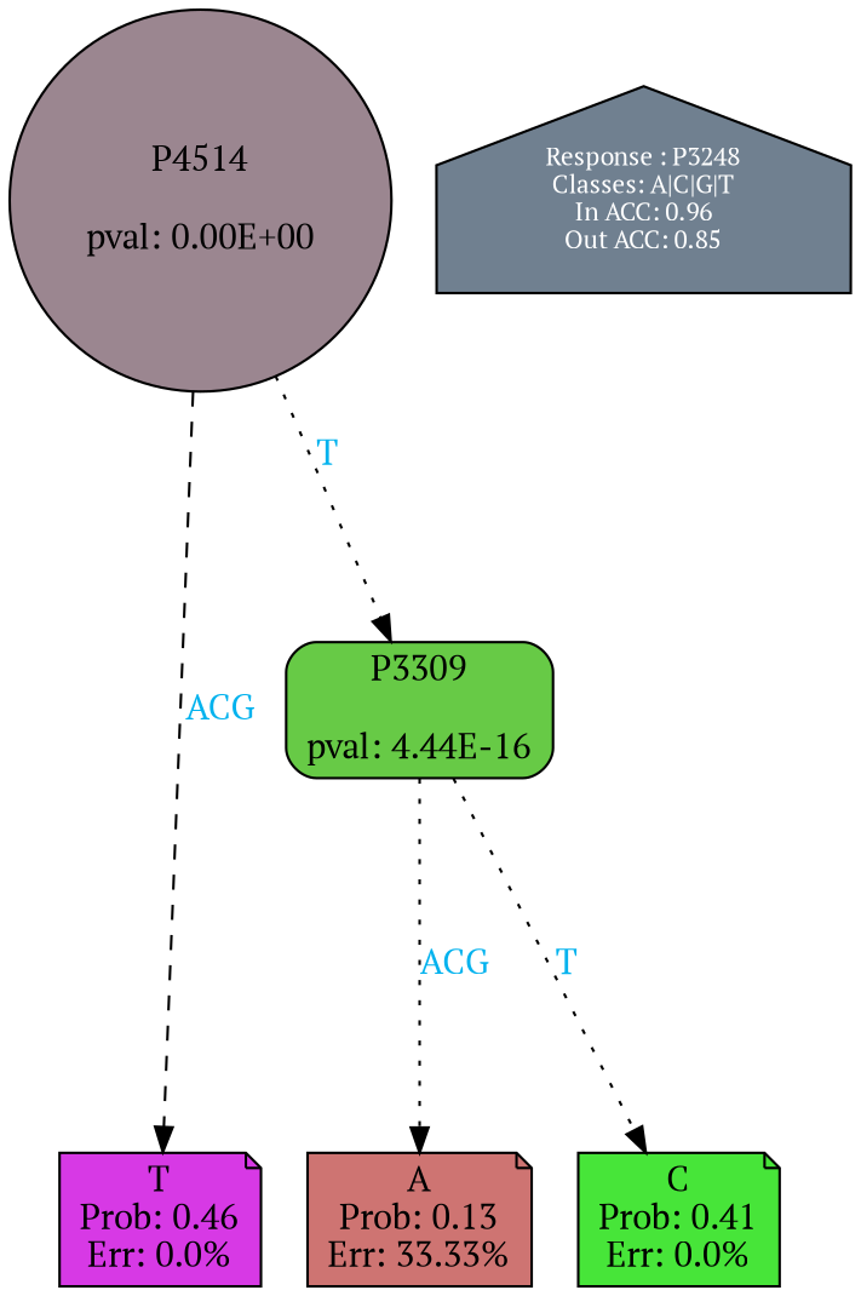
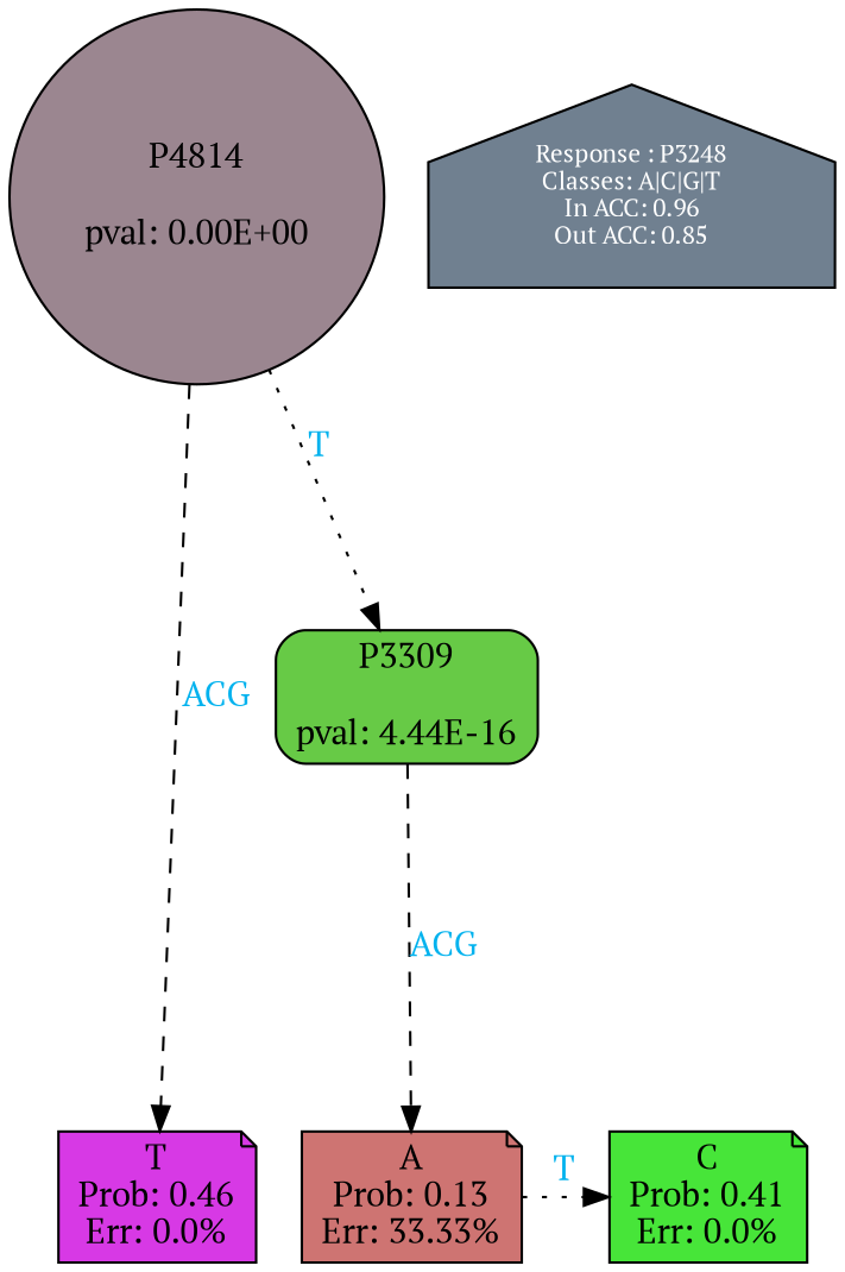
  digraph {
    fontname="PT Serif"
    ranksep=equally
    splines=polylines
    node [color=black fontname="PT Serif" shape=note style="filled, rounded"]
    edge [fontcolor=deepskyblue2 fontname="PT Serif" style=dashed]
    n1 [fillcolor="#ce7472" label="A\nProb: 0.13\nErr: 33.33%"]
    n2 [fillcolor="#47e539" label="C\nProb: 0.41\nErr: 0.0%"]
    n3 [fillcolor="#d739e5" label="T\nProb: 0.46\nErr: 0.0%"]
    n4 [align=left fillcolor=slategray fontcolor=white fontsize=10 label="Response : P3248\nClasses: A|C|G|T\nIn ACC: 0.96\nOut ACC: 0.85\n" shape=house style=filled]
-   n5 [fillcolor="#9b8690" label="P4514\n\npval: 0.00E+00" shape=circle]
+   n5 [fillcolor="#9b8690" label="P4814\n\npval: 0.00E+00" shape=circle]
    n6 [fillcolor="#67ca46" label="P3309\n\npval: 4.44E-16" shape=box]
    subgraph sub_1 {
      rank=same
      n1
      n2
      n3
    }
    subgraph sub_2 {
      rank=same
      n4
      n5
    }
    n5 -> n3 [label=ACG]
    n5 -> n6 [label=T style=dotted]
-   n6 -> n1 [label=ACG style=dotted]
-   n6 -> n2 [label=T style=dotted]
+   n6 -> n1 [label=ACG]
+   n1 -> n2 [label=T style=dotted]
  }
